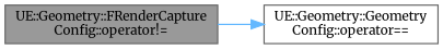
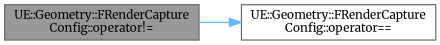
  digraph {
    rankdir=LR
    fontname=Merriweather
    node [fontname=Merriweather fontsize=10 shape=box style=filled]
    n1 [color=gray40 fillcolor=grey60 fontcolor=black height=0.2 label="UE::Geometry::FRenderCapture\lConfig::operator!=" width=0.4]
-   n2 [color=grey40 fillcolor=white height=0.2 label="UE::Geometry::Geometry\lConfig::operator==" width=0.4]
+   n2 [color=grey40 fillcolor=white height=0.2 label="UE::Geometry::FRenderCapture\lConfig::operator==" width=0.4]
    n1 -> n2 [color=steelblue1 fontname=Merriweather fontsize=10 labelfontname=Helvetica labelfontsize=10 style=solid]
  }
